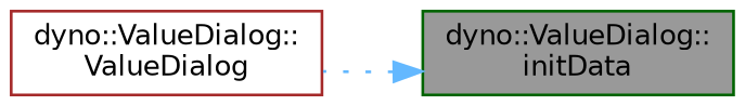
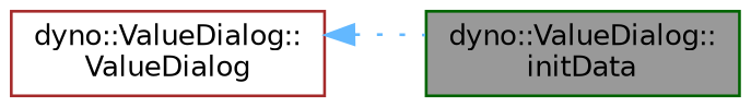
  digraph {
    rankdir=RL
    node [fontname=Helvetica fontsize=10 shape=box style=filled]
    n1 [color=darkgreen fillcolor=grey60 fontcolor=black height=0.2 label="dyno::ValueDialog::\linitData" width=0.4]
    n2 [color=brown fillcolor=white height=0.2 label="dyno::ValueDialog::\lValueDialog" width=0.4]
-   n1 -> n2 [color=steelblue1 dir=back fontname=Helvetica fontsize=10 labelfontname=Helvetica labelfontsize=10 style=dotted]
+   n2 -> n1 [color=steelblue1 dir=back fontname=Helvetica fontsize=10 labelfontname=Helvetica labelfontsize=10 style=dotted]
  }
